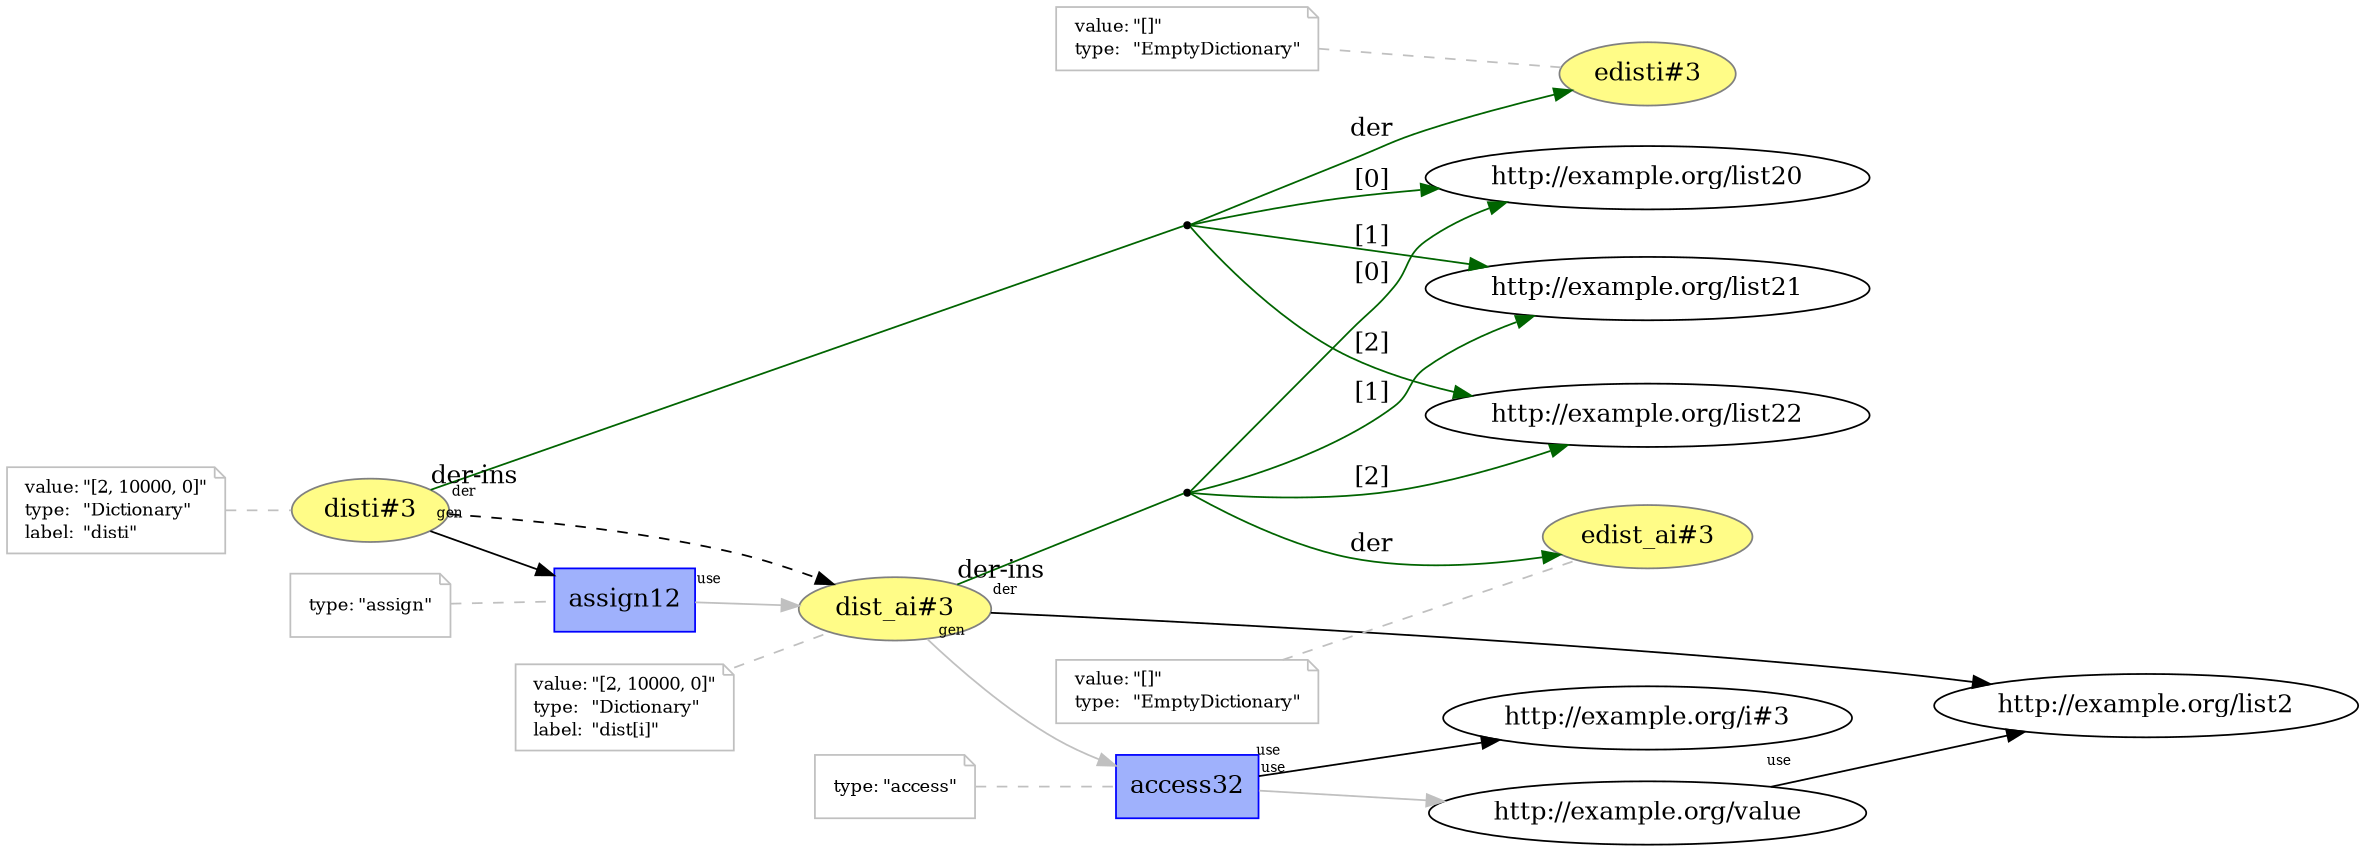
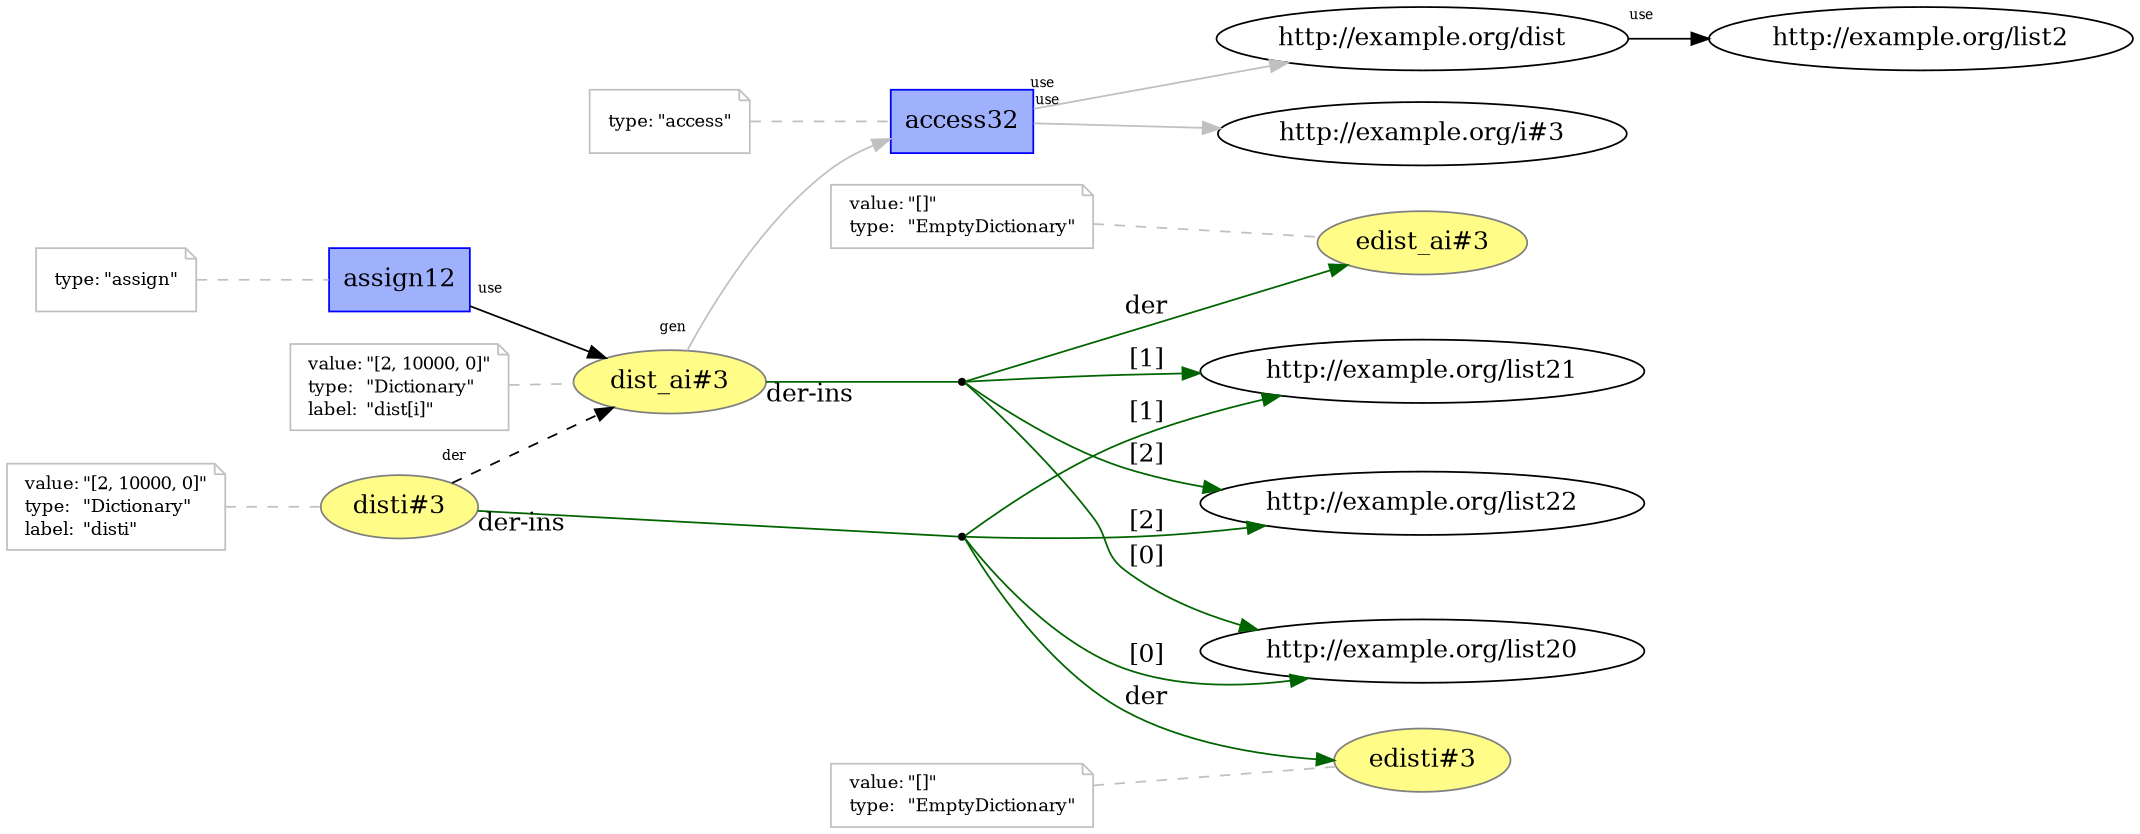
  digraph {
    rankdir=LR
    edge [color=darkgreen labelangle=60.0 labeldistance=1.5 labelfontsize=8 rotation=20]
    n1 [color="#808080" fillcolor="#FFFC87" label="dist_ai#3" style=filled]
    bn0 [shape=point]
    n3 [color="#0000FF" fillcolor="#9FB1FC" label=access32 shape=polygon sides=4 style=filled]
    "http://example.org/list2"
    n5 [color="#808080" fillcolor="#FFFC87" label="edist_ai#3" style=filled]
    "http://example.org/list20"
    "http://example.org/list21"
    "http://example.org/list22"
-   "http://example.org/dist" [label="http://example.org/value"]
+   "http://example.org/dist"
    "http://example.org/i#3"
    n11 [color=gray fontcolor=black fontsize=10 label=<<TABLE cellpadding="0" border="0"> 	<TR> 	    <TD align="left">value:</TD> 	    <TD align="left">&quot;[2, 10000, 0]&quot;</TD> 	</TR> 	<TR> 	    <TD align="left">type:</TD> 	    <TD align="left">&quot;Dictionary&quot;</TD> 	</TR> 	<TR> 	    <TD align="left">label:</TD> 	    <TD align="left">&quot;dist[i]&quot;</TD> 	</TR> </TABLE>> shape=note]
    n12 [color=gray fontcolor=black fontsize=10 label=<<TABLE cellpadding="0" border="0"> 	<TR> 	    <TD align="left">value:</TD> 	    <TD align="left">&quot;[]&quot;</TD> 	</TR> 	<TR> 	    <TD align="left">type:</TD> 	    <TD align="left">&quot;EmptyDictionary&quot;</TD> 	</TR> </TABLE>> shape=note]
    n13 [color=gray fontcolor=black fontsize=10 label=<<TABLE cellpadding="0" border="0"> 	<TR> 	    <TD align="left">type:</TD> 	    <TD align="left">&quot;access&quot;</TD> 	</TR> </TABLE>> shape=note]
    n14 [color="#808080" fillcolor="#FFFC87" label="disti#3" style=filled]
    bn1 [shape=point]
    n16 [color="#0000FF" fillcolor="#9FB1FC" label=assign12 shape=polygon sides=4 style=filled]
    n17 [color="#808080" fillcolor="#FFFC87" label="edisti#3" style=filled]
    n18 [color=gray fontcolor=black fontsize=10 label=<<TABLE cellpadding="0" border="0"> 	<TR> 	    <TD align="left">value:</TD> 	    <TD align="left">&quot;[2, 10000, 0]&quot;</TD> 	</TR> 	<TR> 	    <TD align="left">type:</TD> 	    <TD align="left">&quot;Dictionary&quot;</TD> 	</TR> 	<TR> 	    <TD align="left">label:</TD> 	    <TD align="left">&quot;disti&quot;</TD> 	</TR> </TABLE>> shape=note]
    n19 [color=gray fontcolor=black fontsize=10 label=<<TABLE cellpadding="0" border="0"> 	<TR> 	    <TD align="left">value:</TD> 	    <TD align="left">&quot;[]&quot;</TD> 	</TR> 	<TR> 	    <TD align="left">type:</TD> 	    <TD align="left">&quot;EmptyDictionary&quot;</TD> 	</TR> </TABLE>> shape=note]
    n20 [color=gray fontcolor=black fontsize=10 label=<<TABLE cellpadding="0" border="0"> 	<TR> 	    <TD align="left">type:</TD> 	    <TD align="left">&quot;assign&quot;</TD> 	</TR> </TABLE>> shape=note]
    n1 -> bn0 [arrowhead=none taillabel="der-ins" labelangle="" labeldistance="" labelfontsize="" rotation=""]
    n1 -> n3 [color=gray taillabel=gen]
-   n1 -> "http://example.org/list2" [taillabel=der color=""]
    bn0 -> n5 [label=der]
    bn0 -> "http://example.org/list20" [label="[0]"]
    bn0 -> "http://example.org/list21" [label="[1]"]
    bn0 -> "http://example.org/list22" [label="[2]"]
    n3 -> "http://example.org/dist" [color=gray taillabel=use]
-   n3 -> "http://example.org/i#3" [taillabel=use color=""]
+   n3 -> "http://example.org/i#3" [taillabel=use color=gray]
    "http://example.org/dist" -> "http://example.org/list2" [taillabel=use color=""]
    n11 -> n1 [arrowhead=none color=gray style=dashed labelangle="" labeldistance="" labelfontsize="" rotation=""]
    n12 -> n5 [arrowhead=none color=gray style=dashed labelangle="" labeldistance="" labelfontsize="" rotation=""]
    n13 -> n3 [arrowhead=none color=gray style=dashed labelangle="" labeldistance="" labelfontsize="" rotation=""]
    n14 -> n1 [style=dashed taillabel=der color=""]
    n14 -> bn1 [arrowhead=none taillabel="der-ins" labelangle="" labeldistance="" labelfontsize="" rotation=""]
-   n14 -> n16 [taillabel=gen color=""]
    bn1 -> "http://example.org/list20" [label="[0]"]
    bn1 -> "http://example.org/list21" [label="[1]"]
    bn1 -> "http://example.org/list22" [label="[2]"]
    bn1 -> n17 [label=der]
-   n16 -> n1 [taillabel=use color=gray]
+   n16 -> n1 [taillabel=use color=""]
    n18 -> n14 [arrowhead=none color=gray style=dashed labelangle="" labeldistance="" labelfontsize="" rotation=""]
    n19 -> n17 [arrowhead=none color=gray style=dashed labelangle="" labeldistance="" labelfontsize="" rotation=""]
    n20 -> n16 [arrowhead=none color=gray style=dashed labelangle="" labeldistance="" labelfontsize="" rotation=""]
  }
